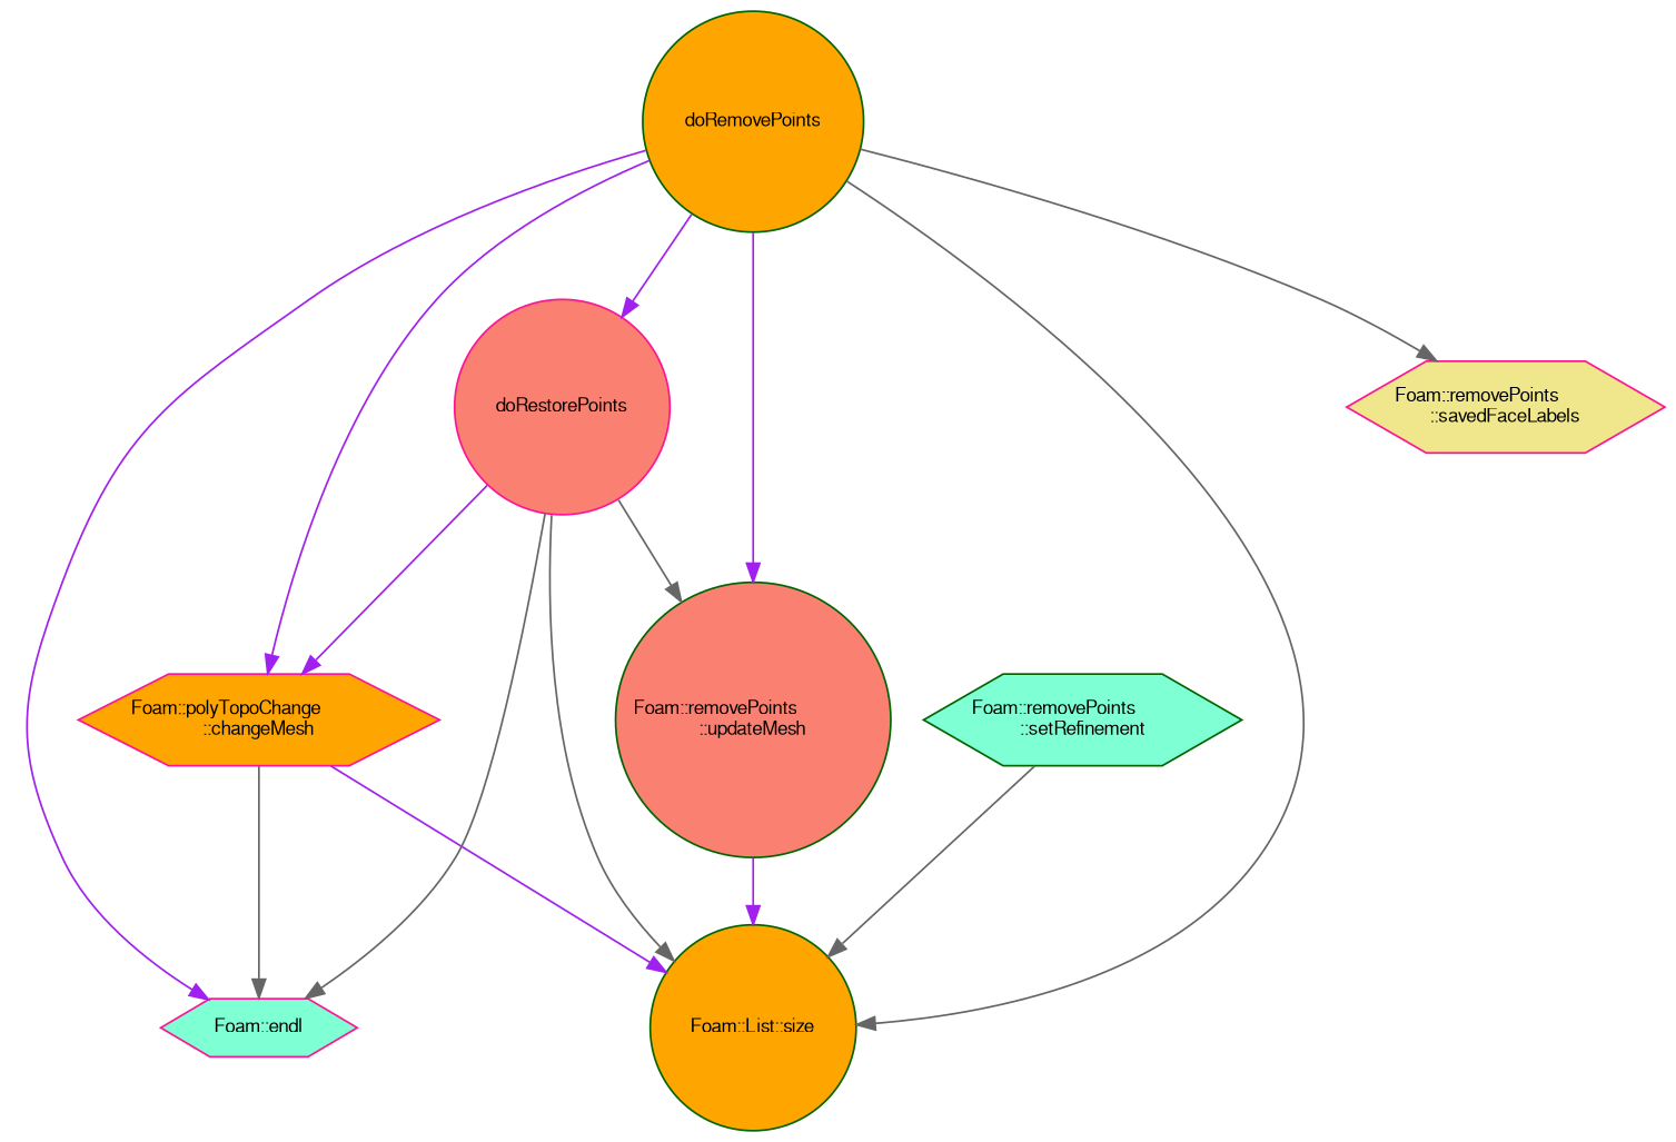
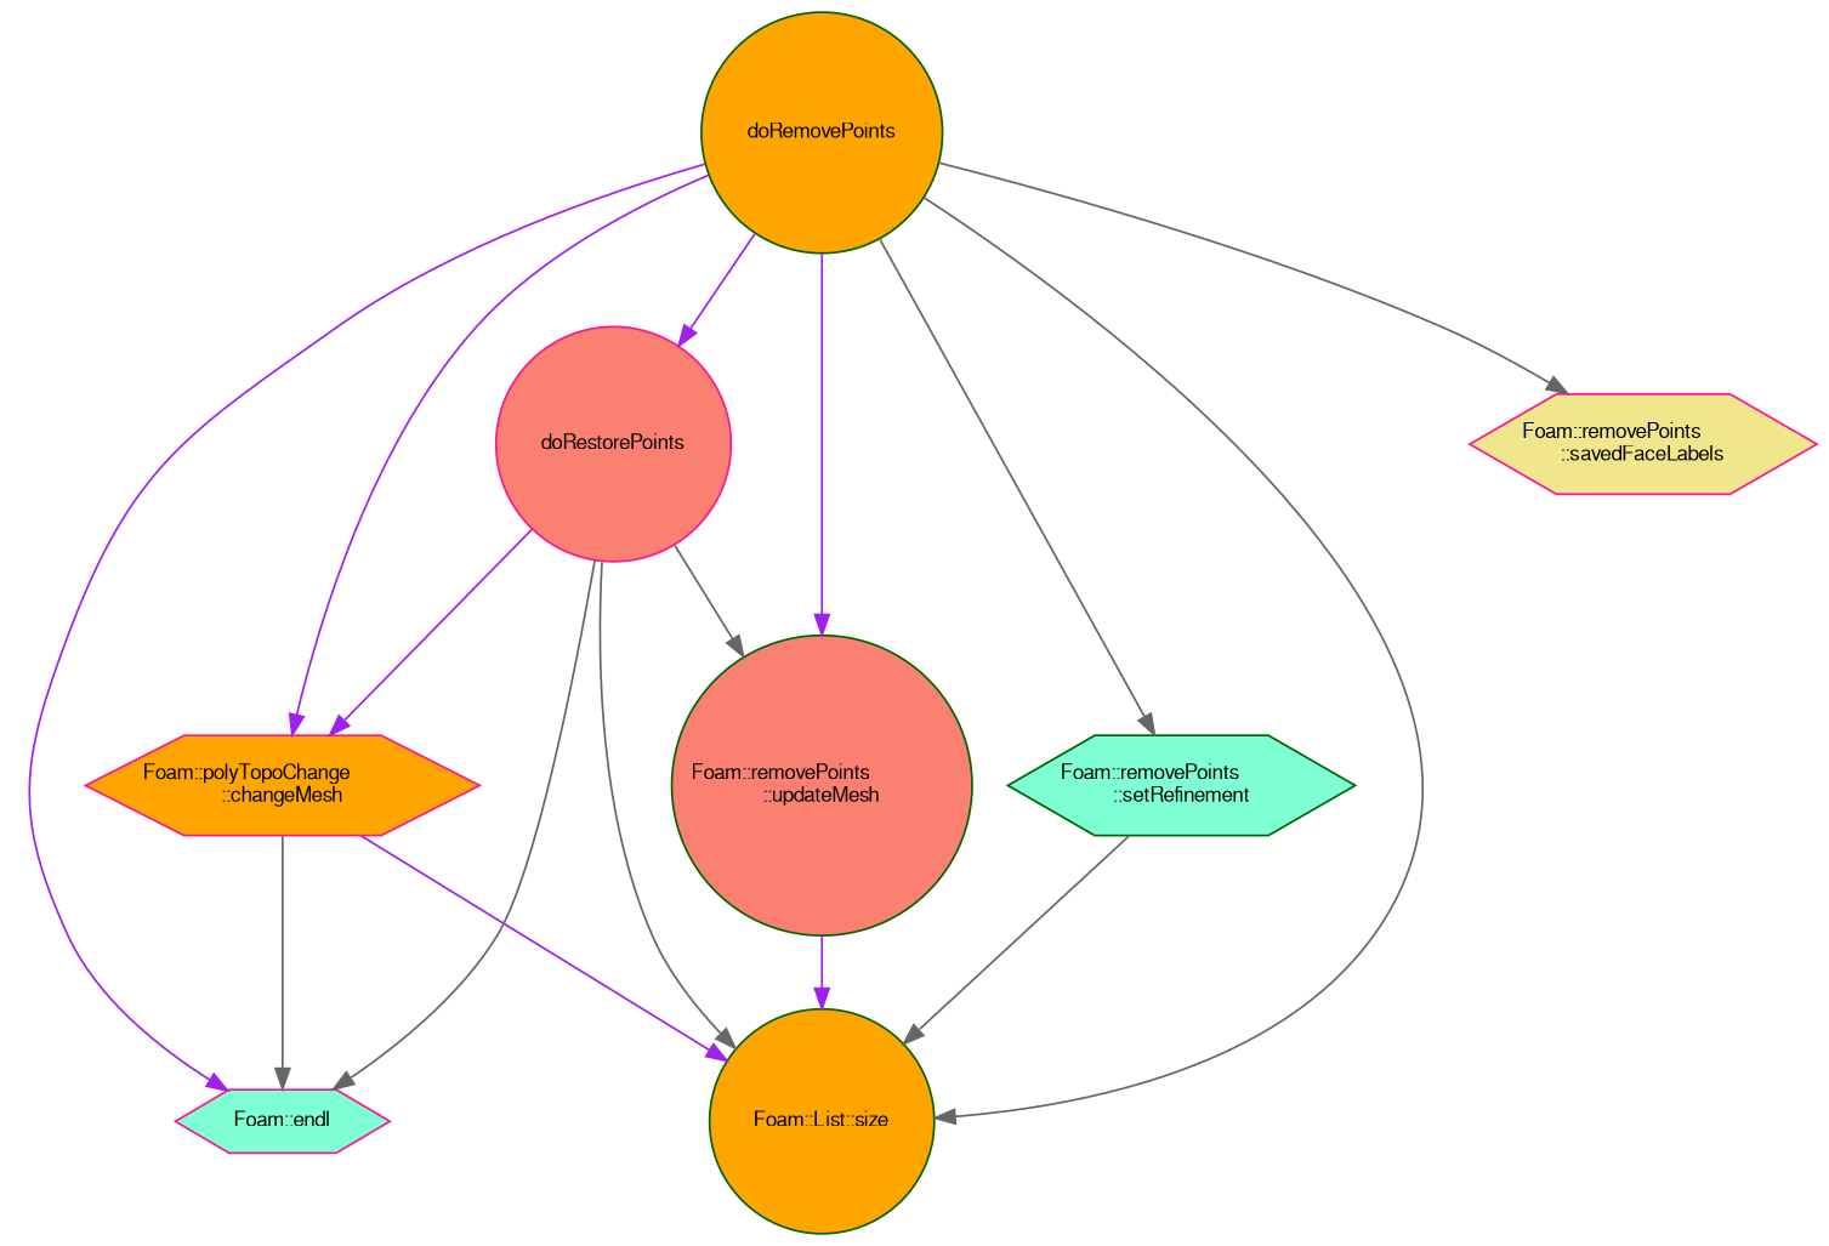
  digraph {
    rankdir=TB
    node [color=darkgreen fillcolor=orange fontname=FreeSans fontsize=10 shape=circle style=filled]
    edge [color=gray40 fontname=FreeSans fontsize=10 labelfontname=FreeSans labelfontsize=10 style=solid]
    n1 [fontcolor=black height=0.2 label=doRemovePoints width=0.4]
    n2 [color=deeppink height=0.2 label="Foam::polyTopoChange\l::changeMesh" shape=hexagon width=0.4]
    n3 [color=deeppink fillcolor=aquamarine height=0.2 label="Foam::endl" shape=hexagon width=0.4]
    n4 [height=0.2 label="Foam::List::size" width=0.4]
    n5 [color=deeppink fillcolor=salmon height=0.2 label=doRestorePoints width=0.4]
    n6 [fillcolor=salmon height=0.2 label="Foam::removePoints\l::updateMesh" width=0.4]
    n7 [color=deeppink fillcolor=khaki height=0.2 label="Foam::removePoints\l::savedFaceLabels" shape=hexagon width=0.4]
    n8 [fillcolor=aquamarine height=0.2 label="Foam::removePoints\l::setRefinement" shape=hexagon width=0.4]
    n1 -> n2 [color=purple]
    n1 -> n3 [color=purple]
    n1 -> n4
    n1 -> n5 [color=purple]
    n1 -> n6 [color=purple]
    n1 -> n7
+   n1 -> n8
    n2 -> n3
    n2 -> n4 [color=purple]
    n5 -> n2 [color=purple]
    n5 -> n3
    n5 -> n4
    n5 -> n6
    n6 -> n4 [color=purple]
    n8 -> n4
  }
